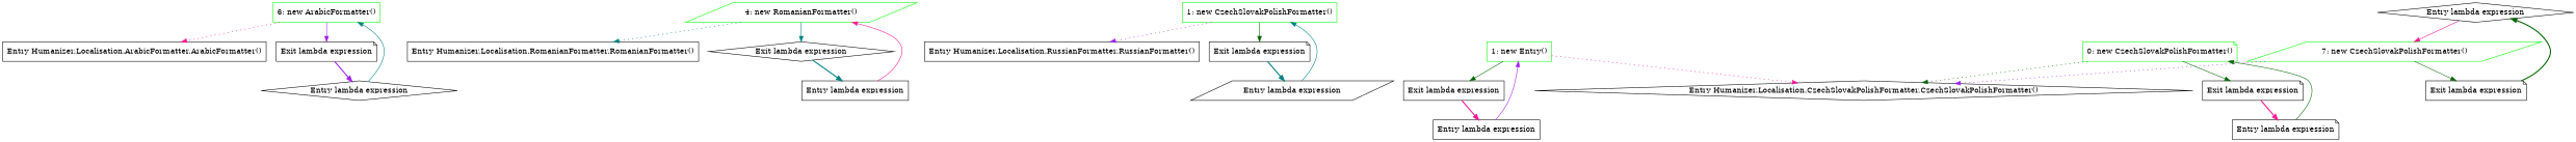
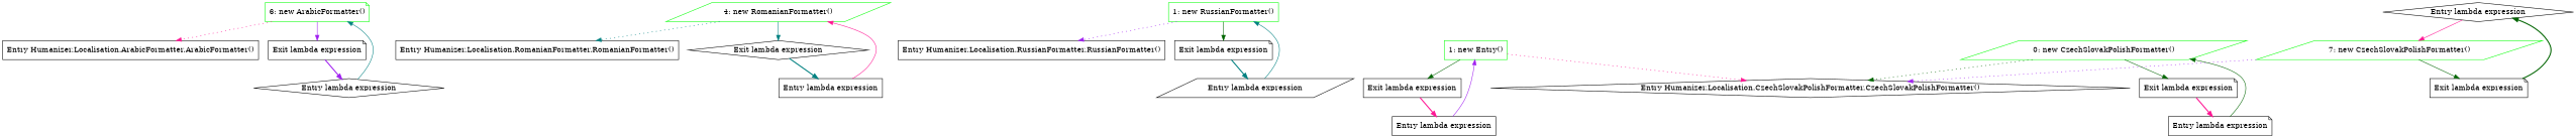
  digraph {
    node [cluster="lambda expression" file="TimeSpanHumanizeTests.cs" shape=box span="2-2"]
    edge [color=darkgreen style=solid]
    n1 [cluster="Humanizer.Localisation.ArabicFormatter.ArabicFormatter()" label="Entry Humanizer.Localisation.ArabicFormatter.ArabicFormatter()"]
    n2 [cluster="Humanizer.Localisation.RomanianFormatter.RomanianFormatter()" label="Entry Humanizer.Localisation.RomanianFormatter.RomanianFormatter()"]
    n3 [cluster="Humanizer.Localisation.RussianFormatter.RussianFormatter()" label="Entry Humanizer.Localisation.RussianFormatter.RussianFormatter()"]
    n4 [label="Entry lambda expression" shape=diamond span="20-20"]
    n5 [color=green community=0 label="7: new CzechSlovakPolishFormatter()" shape=parallelogram span="20-20"]
    n6 [cluster="Humanizer.Localisation.CzechSlovakPolishFormatter.CzechSlovakPolishFormatter()" label="Entry Humanizer.Localisation.CzechSlovakPolishFormatter.CzechSlovakPolishFormatter()" shape=diamond]
    n7 [label="Exit lambda expression" shape=note span="20-20"]
    n8 [color=green community=0 label="4: new RomanianFormatter()" shape=parallelogram span="15-15"]
    n9 [label="Exit lambda expression" shape=diamond span="15-15"]
    n10 [label="Entry lambda expression" span="15-15"]
-   n11 [color=green community=0 label="1: new CzechSlovakPolishFormatter()" span="16-16"]
+   n11 [color=green community=0 label="1: new RussianFormatter()" span="16-16"]
    n12 [label="Exit lambda expression" shape=note span="16-16"]
    n13 [label="Entry lambda expression" shape=parallelogram span="16-16"]
-   n14 [color=green community=0 label="6: new ArabicFormatter()" span="17-17"]
+   n14 [color=green community=0 label="6: new ArabicFormatter()" shape=note span="17-17"]
    n15 [label="Exit lambda expression" shape=note span="17-17"]
    n16 [label="Entry lambda expression" shape=diamond span="17-17"]
    n17 [color=green community=0 label="1: new Entry()" span="18-18"]
    n18 [label="Exit lambda expression" span="18-18"]
    n19 [label="Entry lambda expression" span="18-18"]
-   n20 [color=green community=0 label="0: new CzechSlovakPolishFormatter()" shape=note span="19-19"]
+   n20 [color=green community=0 label="0: new CzechSlovakPolishFormatter()" shape=parallelogram span="19-19"]
    n21 [label="Exit lambda expression" shape=note span="19-19"]
    n22 [label="Entry lambda expression" shape=note span="19-19"]
    n4 -> n5 [color=deeppink]
    n5 -> n6 [color=purple style=dotted]
    n5 -> n7
    n7 -> n4 [style=bold]
    n8 -> n2 [color=teal style=dotted]
    n8 -> n9 [color=teal]
    n9 -> n10 [color=teal style=bold]
    n10 -> n8 [color=deeppink]
    n11 -> n3 [color=purple style=dotted]
    n11 -> n12
    n12 -> n13 [color=teal style=bold]
    n13 -> n11 [color=teal]
    n14 -> n1 [color=deeppink style=dotted]
    n14 -> n15 [color=purple]
    n15 -> n16 [color=purple style=bold]
    n16 -> n14 [color=teal]
    n17 -> n6 [color=deeppink style=dotted]
    n17 -> n18
    n18 -> n19 [color=deeppink style=bold]
    n19 -> n17 [color=purple]
    n20 -> n6 [style=dotted]
    n20 -> n21
    n21 -> n22 [color=deeppink style=bold]
    n22 -> n20
  }
